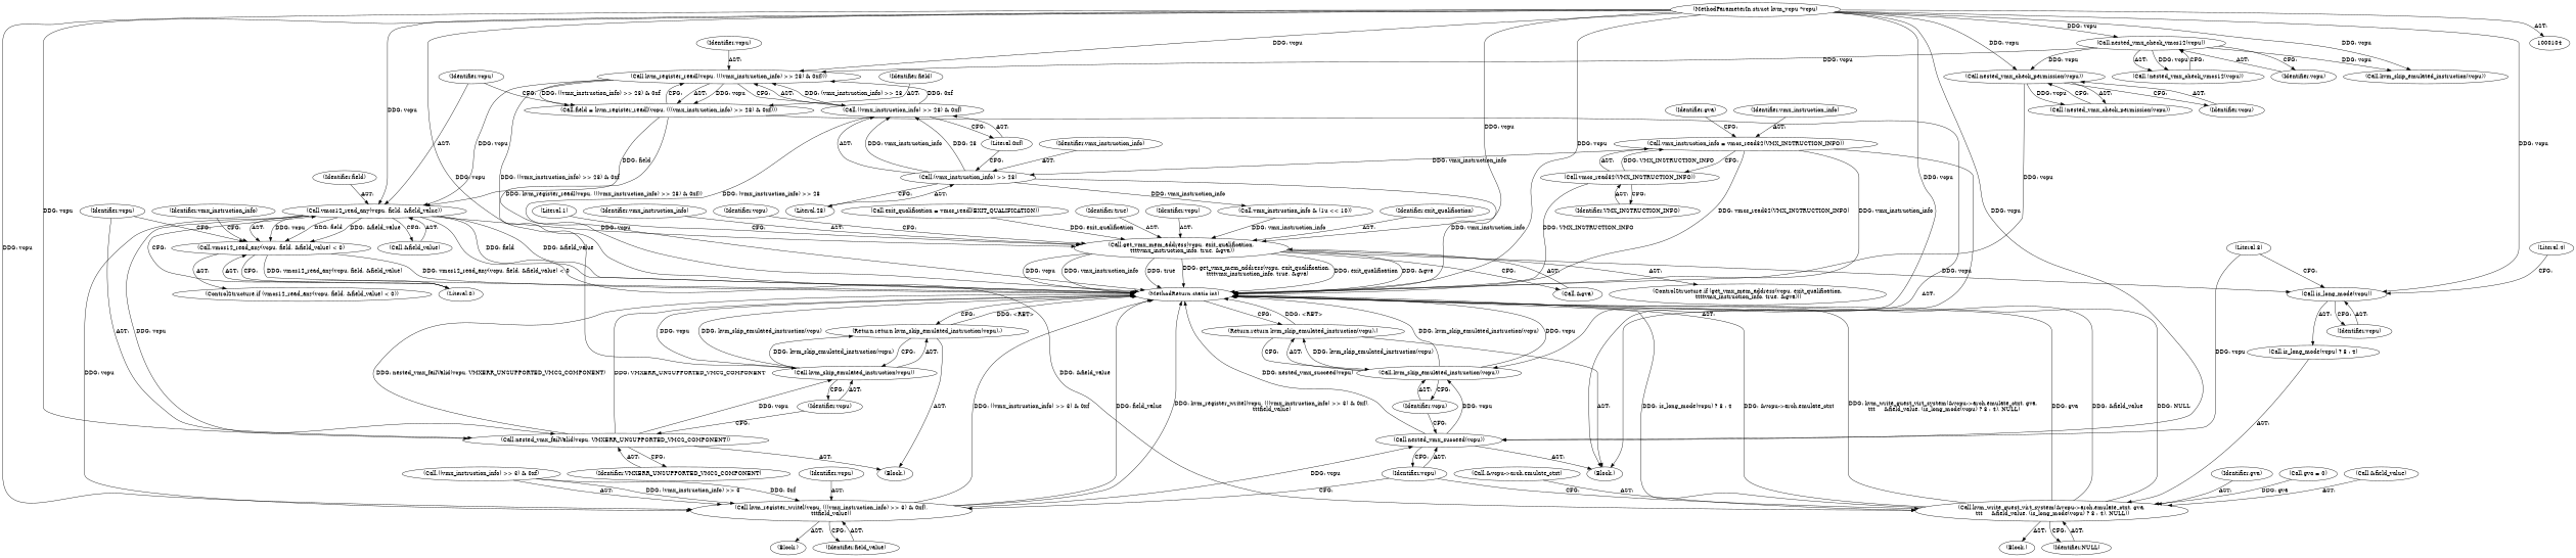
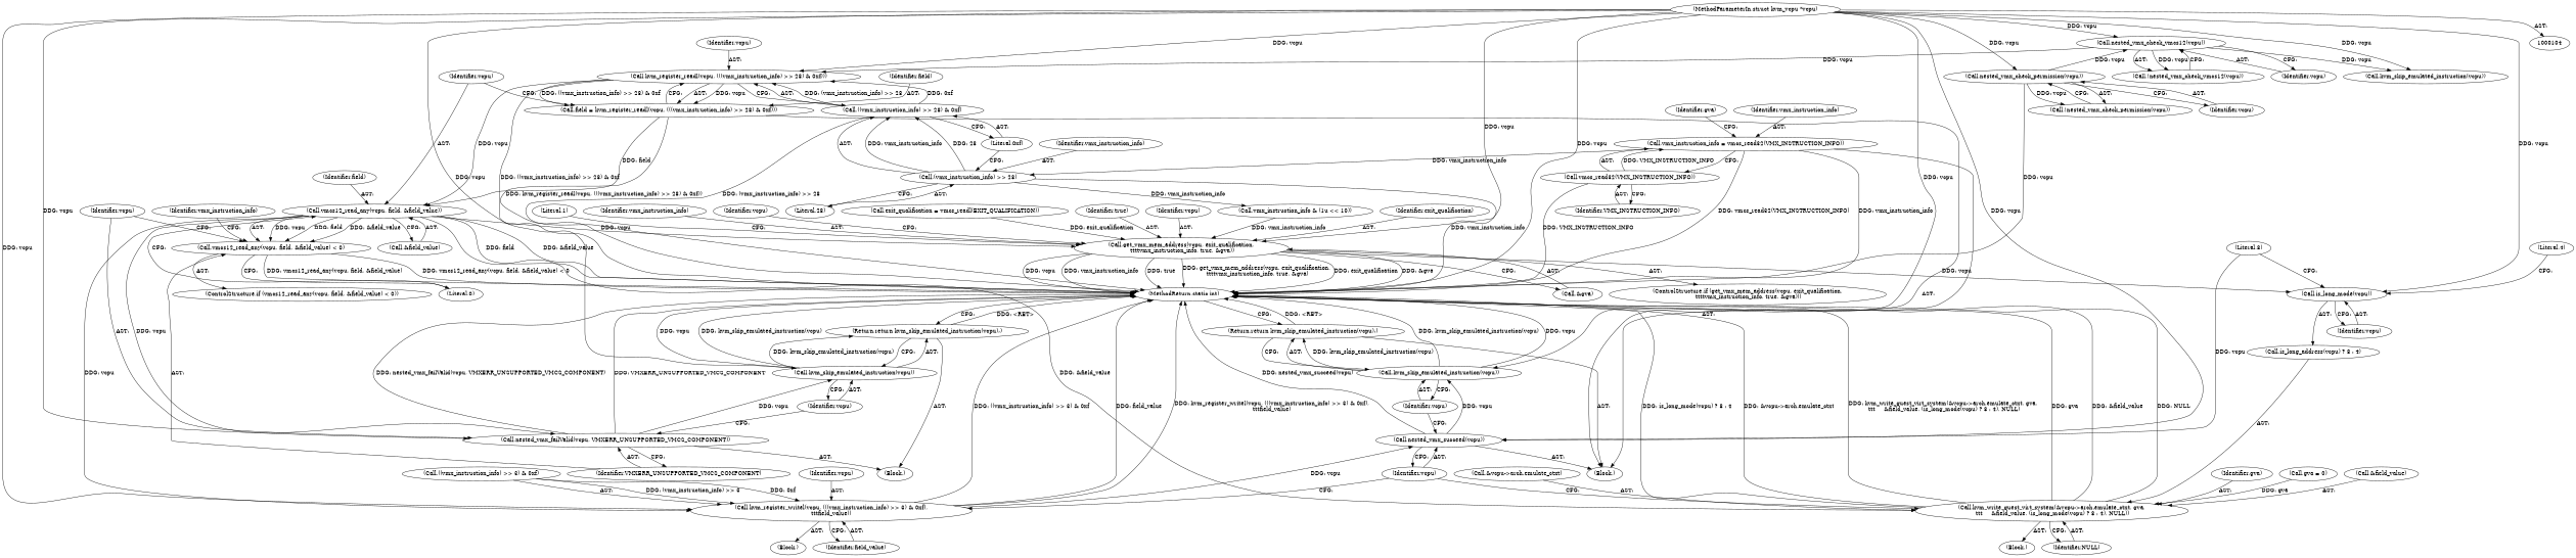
  digraph {
    n1 [label="(Call,vmcs12_read_any(vcpu, field, &field_value))"]
    n2 [label="(Call,vmcs12_read_any(vcpu, field, &field_value) < 0)"]
    n3 [label="(Call,nested_vmx_failValid(vcpu, VMXERR_UNSUPPORTED_VMCS_COMPONENT))"]
    n4 [label="(Call,kvm_register_writel(vcpu, (((vmx_instruction_info) >> 3) & 0xf),\n\t\t\tfield_value))"]
    n5 [label="(Call,get_vmx_mem_address(vcpu, exit_qualification,\n \t\t\t\tvmx_instruction_info, true, &gva))"]
    n6 [label="(Call,kvm_write_guest_virt_system(&vcpu->arch.emulate_ctxt, gva,\n \t\t\t     &field_value, (is_long_mode(vcpu) ? 8 : 4), NULL))"]
    n7 [label="(Call,&field_value)"]
    n8 [label="(MethodReturn,static int)"]
    n9 [label="(ControlStructure,if (vmcs12_read_any(vcpu, field, &field_value) < 0))"]
    n10 [label="(Literal,0)"]
    n11 [label="(Call,kvm_skip_emulated_instruction(vcpu))"]
    n12 [label="(Block,)"]
    n13 [label="(Identifier,VMXERR_UNSUPPORTED_VMCS_COMPONENT)"]
    n14 [label="(Call,nested_vmx_succeed(vcpu))"]
    n15 [label="(Block,)"]
    n16 [label="(Identifier,field_value)"]
    n17 [label="(Call,is_long_mode(vcpu))"]
    n18 [label="(ControlStructure,if (get_vmx_mem_address(vcpu, exit_qualification,\n \t\t\t\tvmx_instruction_info, true, &gva)))"]
    n19 [label="(Call,&gva)"]
    n20 [label="(Block,)"]
    n21 [label="(Identifier,NULL)"]
    n22 [label="(Return,return kvm_skip_emulated_instruction(vcpu);)"]
    n23 [label="(Return,return kvm_skip_emulated_instruction(vcpu);)"]
    n24 [label="(Call,kvm_register_readl(vcpu, (((vmx_instruction_info) >> 28) & 0xf)))"]
    n25 [label="(Call,((vmx_instruction_info) >> 28) & 0xf)"]
    n26 [label="(Call,field = kvm_register_readl(vcpu, (((vmx_instruction_info) >> 28) & 0xf)))"]
    n27 [label="(Literal,0xf)"]
    n28 [label="(Block,)"]
    n29 [label="(Call,nested_vmx_check_vmcs12(vcpu))"]
    n30 [label="(Call,kvm_skip_emulated_instruction(vcpu))"]
    n31 [label="(Call,!nested_vmx_check_vmcs12(vcpu))"]
    n32 [label="(Identifier,vcpu)"]
    n33 [label="(Call,nested_vmx_check_permission(vcpu))"]
    n34 [label="(Identifier,vcpu)"]
    n35 [label="(Call,!nested_vmx_check_permission(vcpu))"]
    n36 [label="(MethodParameterIn,struct kvm_vcpu *vcpu)"]
    n37 [label="(Call,kvm_skip_emulated_instruction(vcpu))"]
    1000104
    n39 [label="(Identifier,vcpu)"]
    n40 [label="(Identifier,vcpu)"]
    n41 [label="(Identifier,vcpu)"]
-   n42 [label="(Call,is_long_mode(vcpu) ? 8 : 4)"]
+   n42 [label="(Call,is_long_address(vcpu) ? 8 : 4)"]
    n43 [label="(Identifier,vcpu)"]
    n44 [label="(Call,(vmx_instruction_info) >> 28)"]
    n45 [label="(Literal,28)"]
    n46 [label="(Call,vmx_instruction_info & (1u << 10))"]
    n47 [label="(Call,vmx_instruction_info = vmcs_read32(VMX_INSTRUCTION_INFO))"]
    n48 [label="(Call,vmcs_read32(VMX_INSTRUCTION_INFO))"]
    n49 [label="(Identifier,VMX_INSTRUCTION_INFO)"]
    n50 [label="(Identifier,vcpu)"]
    n51 [label="(Identifier,exit_qualification)"]
    n52 [label="(Identifier,vmx_instruction_info)"]
    n53 [label="(Identifier,vmx_instruction_info)"]
    n54 [label="(Identifier,vmx_instruction_info)"]
    n55 [label="(Literal,1)"]
    n56 [label="(Identifier,vmx_instruction_info)"]
    n57 [label="(Call,((vmx_instruction_info) >> 3) & 0xf)"]
    n58 [label="(Identifier,vcpu)"]
    n59 [label="(Identifier,vcpu)"]
    n60 [label="(Identifier,gva)"]
    n61 [label="(Call,exit_qualification = vmcs_readl(EXIT_QUALIFICATION))"]
    n62 [label="(Identifier,gva)"]
    n63 [label="(Call,gva = 0)"]
    n64 [label="(Identifier,field)"]
    n65 [label="(Literal,8)"]
    n66 [label="(Identifier,true)"]
    n67 [label="(Identifier,vcpu)"]
    n68 [label="(Call,&field_value)"]
    n69 [label="(Identifier,field)"]
    n70 [label="(Identifier,vcpu)"]
    n71 [label="(Call,&vcpu->arch.emulate_ctxt)"]
    n72 [label="(Literal,4)"]
    n73 [label="(Identifier,vcpu)"]
    n1 -> n2 [label="AST: "]
    n1 -> n2 [label="DDG: vcpu"]
    n1 -> n2 [label="DDG: field"]
    n1 -> n2 [label="DDG: &field_value"]
    n1 -> n3 [label="DDG: vcpu"]
    n1 -> n4 [label="DDG: vcpu"]
    n1 -> n5 [label="DDG: vcpu"]
    n1 -> n6 [label="DDG: &field_value"]
    n1 -> n7 [label="CFG: "]
    n1 -> n8 [label="DDG: field"]
    n1 -> n8 [label="DDG: &field_value"]
    n2 -> n8 [label="DDG: vmcs12_read_any(vcpu, field, &field_value) < 0"]
    n2 -> n8 [label="DDG: vmcs12_read_any(vcpu, field, &field_value)"]
    n2 -> n9 [label="AST: "]
    n2 -> n10 [label="CFG: "]
    n3 -> n8 [label="DDG: nested_vmx_failValid(vcpu, VMXERR_UNSUPPORTED_VMCS_COMPONENT)"]
    n3 -> n8 [label="DDG: VMXERR_UNSUPPORTED_VMCS_COMPONENT"]
    n3 -> n11 [label="DDG: vcpu"]
    n3 -> n12 [label="AST: "]
    n3 -> n13 [label="CFG: "]
    n4 -> n8 [label="DDG: ((vmx_instruction_info) >> 3) & 0xf"]
    n4 -> n8 [label="DDG: field_value"]
    n4 -> n8 [label="DDG: kvm_register_writel(vcpu, (((vmx_instruction_info) >> 3) & 0xf),\n\t\t\tfield_value)"]
    n4 -> n14 [label="DDG: vcpu"]
    n4 -> n15 [label="AST: "]
    n4 -> n16 [label="CFG: "]
    n5 -> n8 [label="DDG: vcpu"]
    n5 -> n8 [label="DDG: vmx_instruction_info"]
    n5 -> n8 [label="DDG: true"]
    n5 -> n8 [label="DDG: get_vmx_mem_address(vcpu, exit_qualification,\n \t\t\t\tvmx_instruction_info, true, &gva)"]
    n5 -> n8 [label="DDG: exit_qualification"]
    n5 -> n8 [label="DDG: &gva"]
    n5 -> n17 [label="DDG: vcpu"]
    n5 -> n18 [label="AST: "]
    n5 -> n19 [label="CFG: "]
    n6 -> n8 [label="DDG: is_long_mode(vcpu) ? 8 : 4"]
    n6 -> n8 [label="DDG: &vcpu->arch.emulate_ctxt"]
    n6 -> n8 [label="DDG: kvm_write_guest_virt_system(&vcpu->arch.emulate_ctxt, gva,\n \t\t\t     &field_value, (is_long_mode(vcpu) ? 8 : 4), NULL)"]
    n6 -> n8 [label="DDG: gva"]
    n6 -> n8 [label="DDG: &field_value"]
    n6 -> n8 [label="DDG: NULL"]
    n6 -> n20 [label="AST: "]
    n6 -> n21 [label="CFG: "]
    n7 -> n1 [label="AST: "]
    n8 -> n22 [label="CFG: "]
    n8 -> n23 [label="CFG: "]
    n10 -> n1 [label="CFG: "]
-   n10 -> n2 [label="AST: "]
+   n13 -> n2 [label="AST: "]
    n11 -> n8 [label="DDG: vcpu"]
    n11 -> n8 [label="DDG: kvm_skip_emulated_instruction(vcpu)"]
    n11 -> n22 [label="AST: "]
    n11 -> n22 [label="DDG: kvm_skip_emulated_instruction(vcpu)"]
    n11 -> n39 [label="CFG: "]
    n13 -> n3 [label="AST: "]
    n14 -> n8 [label="DDG: nested_vmx_succeed(vcpu)"]
    n14 -> n28 [label="AST: "]
    n14 -> n37 [label="DDG: vcpu"]
    n14 -> n40 [label="CFG: "]
    n16 -> n4 [label="AST: "]
    n17 -> n42 [label="AST: "]
    n17 -> n43 [label="CFG: "]
    n19 -> n5 [label="AST: "]
    n21 -> n6 [label="AST: "]
    n22 -> n8 [label="DDG: <RET>"]
    n22 -> n11 [label="CFG: "]
    n22 -> n12 [label="AST: "]
    n23 -> n8 [label="DDG: <RET>"]
    n23 -> n28 [label="AST: "]
    n23 -> n37 [label="CFG: "]
    n24 -> n1 [label="DDG: vcpu"]
    n24 -> n8 [label="DDG: ((vmx_instruction_info) >> 28) & 0xf"]
    n24 -> n25 [label="CFG: "]
    n24 -> n26 [label="AST: "]
    n24 -> n26 [label="DDG: vcpu"]
    n24 -> n26 [label="DDG: ((vmx_instruction_info) >> 28) & 0xf"]
    n25 -> n8 [label="DDG: (vmx_instruction_info) >> 28"]
    n25 -> n24 [label="AST: "]
    n25 -> n24 [label="DDG: (vmx_instruction_info) >> 28"]
    n25 -> n24 [label="DDG: 0xf"]
    n25 -> n27 [label="CFG: "]
    n26 -> n1 [label="DDG: field"]
    n26 -> n8 [label="DDG: kvm_register_readl(vcpu, (((vmx_instruction_info) >> 28) & 0xf))"]
    n26 -> n24 [label="CFG: "]
    n26 -> n28 [label="AST: "]
    n27 -> n25 [label="AST: "]
    n27 -> n44 [label="CFG: "]
    n29 -> n24 [label="DDG: vcpu"]
    n29 -> n30 [label="DDG: vcpu"]
    n29 -> n31 [label="AST: "]
    n29 -> n31 [label="DDG: vcpu"]
    n29 -> n32 [label="CFG: "]
    n31 -> n29 [label="CFG: "]
    n32 -> n29 [label="AST: "]
    n33 -> n8 [label="DDG: vcpu"]
-   n29 -> n33 [label="DDG: vcpu"]
+   n33 -> n29 [label="DDG: vcpu"]
    n33 -> n34 [label="CFG: "]
    n33 -> n35 [label="AST: "]
    n33 -> n35 [label="DDG: vcpu"]
    n34 -> n33 [label="AST: "]
    n35 -> n33 [label="CFG: "]
-   n36 -> n1 [label="DDG: vcpu"]
    n36 -> n3 [label="DDG: vcpu"]
    n36 -> n4 [label="DDG: vcpu"]
    n36 -> n5 [label="DDG: vcpu"]
    n36 -> n8 [label="DDG: vcpu"]
    n36 -> n11 [label="DDG: vcpu"]
    n36 -> n14 [label="DDG: vcpu"]
    n36 -> n17 [label="DDG: vcpu"]
    n36 -> n24 [label="DDG: vcpu"]
    n36 -> n29 [label="DDG: vcpu"]
    n36 -> n30 [label="DDG: vcpu"]
    n36 -> n33 [label="DDG: vcpu"]
    n36 -> n37 [label="DDG: vcpu"]
    n36 -> 1000104 [label="AST: "]
    n37 -> n8 [label="DDG: vcpu"]
    n37 -> n8 [label="DDG: kvm_skip_emulated_instruction(vcpu)"]
    n37 -> n23 [label="AST: "]
    n37 -> n23 [label="DDG: kvm_skip_emulated_instruction(vcpu)"]
    n37 -> n41 [label="CFG: "]
    n39 -> n3 [label="CFG: "]
    n39 -> n11 [label="AST: "]
    n40 -> n4 [label="CFG: "]
    n40 -> n6 [label="CFG: "]
    n40 -> n14 [label="AST: "]
    n41 -> n14 [label="CFG: "]
    n41 -> n37 [label="AST: "]
    n42 -> n6 [label="AST: "]
    n43 -> n17 [label="AST: "]
    n44 -> n8 [label="DDG: vmx_instruction_info"]
    n44 -> n25 [label="AST: "]
    n44 -> n25 [label="DDG: vmx_instruction_info"]
    n44 -> n25 [label="DDG: 28"]
    n44 -> n45 [label="CFG: "]
    n44 -> n46 [label="DDG: vmx_instruction_info"]
    n45 -> n44 [label="AST: "]
    n46 -> n5 [label="DDG: vmx_instruction_info"]
    n47 -> n8 [label="DDG: vmcs_read32(VMX_INSTRUCTION_INFO)"]
    n47 -> n8 [label="DDG: vmx_instruction_info"]
    n47 -> n28 [label="AST: "]
    n47 -> n44 [label="DDG: vmx_instruction_info"]
    n47 -> n48 [label="CFG: "]
    n48 -> n8 [label="DDG: VMX_INSTRUCTION_INFO"]
    n48 -> n47 [label="AST: "]
    n48 -> n47 [label="DDG: VMX_INSTRUCTION_INFO"]
    n48 -> n49 [label="CFG: "]
    n49 -> n48 [label="AST: "]
    n50 -> n2 [label="CFG: "]
    n50 -> n3 [label="AST: "]
    n51 -> n5 [label="AST: "]
    n52 -> n44 [label="AST: "]
    n53 -> n47 [label="AST: "]
    n54 -> n2 [label="CFG: "]
    n55 -> n5 [label="CFG: "]
    n56 -> n5 [label="AST: "]
    n57 -> n4 [label="AST: "]
    n57 -> n4 [label="DDG: (vmx_instruction_info) >> 3"]
    n57 -> n4 [label="DDG: 0xf"]
    n58 -> n5 [label="CFG: "]
    n59 -> n24 [label="AST: "]
    n60 -> n47 [label="CFG: "]
    n61 -> n5 [label="DDG: exit_qualification"]
    n62 -> n6 [label="AST: "]
    n63 -> n6 [label="DDG: gva"]
    n64 -> n26 [label="AST: "]
    n65 -> n14 [label="DDG: vcpu"]
    n65 -> n17 [label="CFG: "]
    n66 -> n5 [label="AST: "]
    n67 -> n5 [label="AST: "]
    n68 -> n6 [label="AST: "]
    n69 -> n1 [label="AST: "]
    n70 -> n4 [label="AST: "]
    n71 -> n6 [label="AST: "]
    n72 -> n17 [label="CFG: "]
    n73 -> n1 [label="AST: "]
    n73 -> n26 [label="CFG: "]
  }
